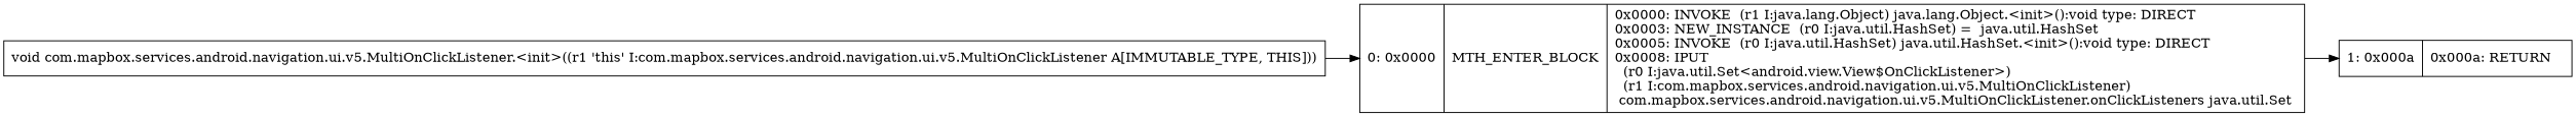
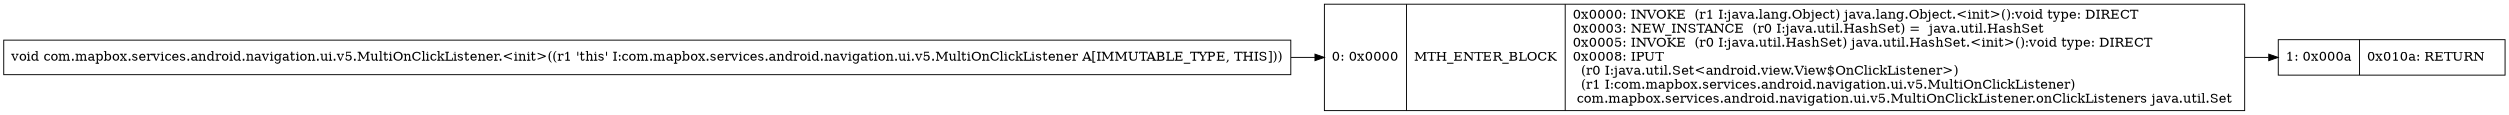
  digraph {
    rankdir=LR
    node [shape=record]
    n1 [label="{0\:\ 0x0000|MTH_ENTER_BLOCK\l|0x0000: INVOKE  (r1 I:java.lang.Object) java.lang.Object.\<init\>():void type: DIRECT \l0x0003: NEW_INSTANCE  (r0 I:java.util.HashSet) =  java.util.HashSet \l0x0005: INVOKE  (r0 I:java.util.HashSet) java.util.HashSet.\<init\>():void type: DIRECT \l0x0008: IPUT  \l  (r0 I:java.util.Set\<android.view.View$OnClickListener\>)\l  (r1 I:com.mapbox.services.android.navigation.ui.v5.MultiOnClickListener)\l com.mapbox.services.android.navigation.ui.v5.MultiOnClickListener.onClickListeners java.util.Set \l}"]
-   n2 [label="{1\:\ 0x000a|0x000a: RETURN   \l}"]
+   n2 [label="{1\:\ 0x000a|0x010a: RETURN   \l}"]
    n3 [label="{void com.mapbox.services.android.navigation.ui.v5.MultiOnClickListener.\<init\>((r1 'this' I:com.mapbox.services.android.navigation.ui.v5.MultiOnClickListener A[IMMUTABLE_TYPE, THIS])) }"]
    n1 -> n2
    n3 -> n1
  }
